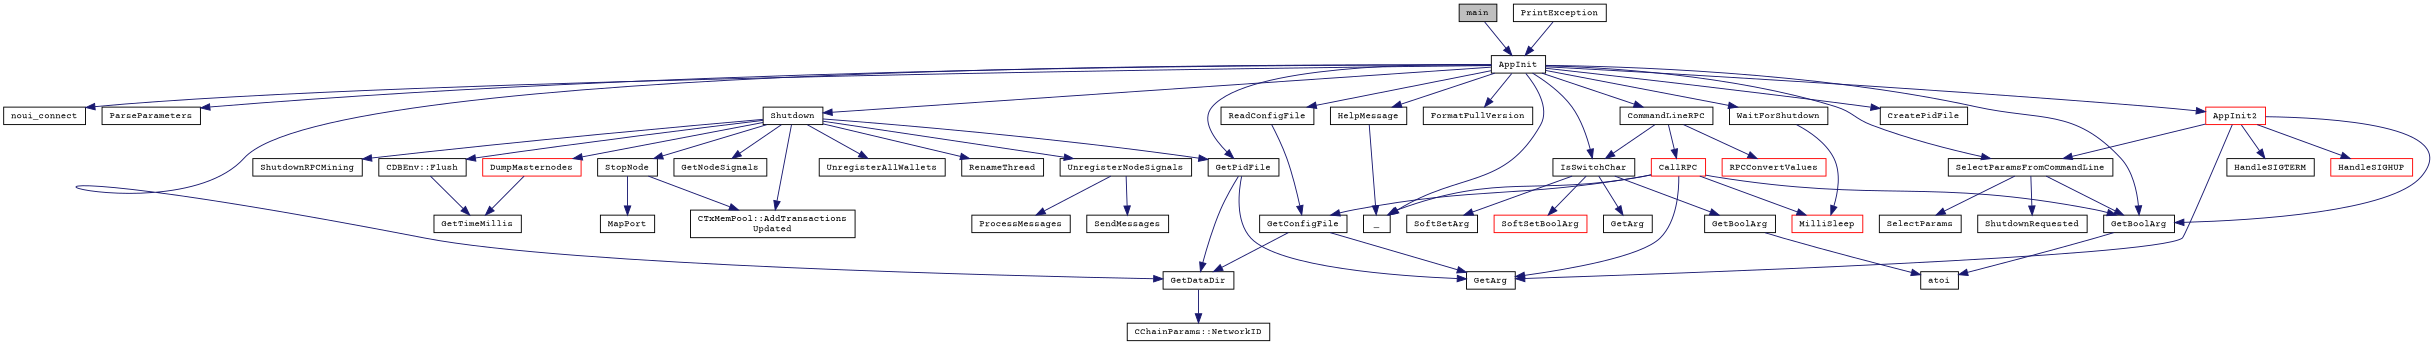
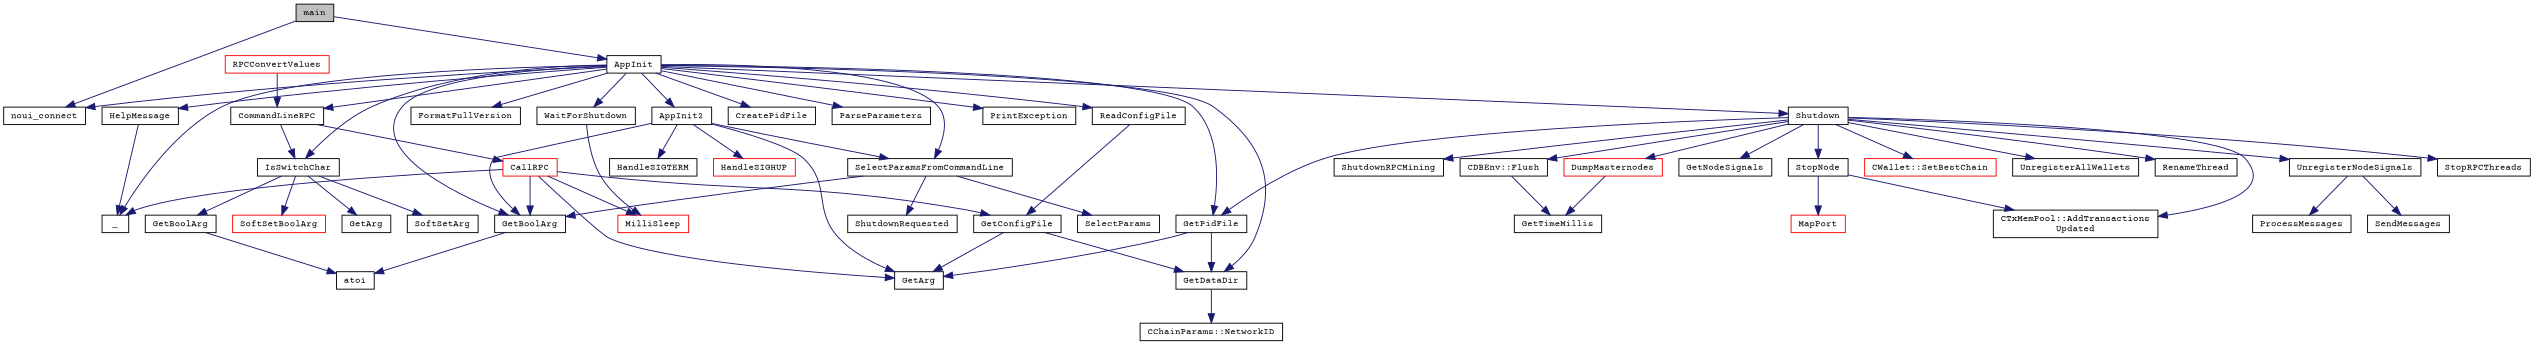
  digraph {
    fontname="Courier Prime"
    rankdir=TB
    node [color=black fillcolor=white fontname="Courier Prime" fontsize=10 shape=record style=filled]
    edge [color=midnightblue fontname="Courier Prime" fontsize=10 labelfontname=Helvetica labelfontsize=10 style=solid]
    n1 [fillcolor=grey75 fontcolor=black height=0.2 label=main width=0.4]
    n2 [height=0.2 label=noui_connect width=0.4]
    n3 [height=0.2 label=AppInit width=0.4]
    n4 [height=0.2 label=ParseParameters width=0.4]
    n5 [height=0.2 label=GetDataDir width=0.4]
    n6 [height=0.2 label=Shutdown width=0.4]
    n7 [height=0.2 label=GetPidFile width=0.4]
    n8 [height=0.2 label=ReadConfigFile width=0.4]
    n9 [height=0.2 label=_ width=0.4]
    n10 [height=0.2 label=FormatFullVersion width=0.4]
    n11 [height=0.2 label=HelpMessage width=0.4]
    n12 [height=0.2 label=IsSwitchChar width=0.4]
    n13 [height=0.2 label=SelectParamsFromCommandLine width=0.4]
    n14 [height=0.2 label=GetBoolArg width=0.4]
    n15 [height=0.2 label=CommandLineRPC width=0.4]
    n16 [height=0.2 label=CreatePidFile width=0.4]
-   n17 [color=red height=0.2 label=AppInit2 width=0.4]
+   n17 [height=0.2 label=AppInit2 width=0.4]
    n18 [height=0.2 label=PrintException width=0.4]
    n19 [height=0.2 label=WaitForShutdown width=0.4]
    n20 [height=0.2 label="CChainParams::NetworkID" width=0.4]
    n21 [height=0.2 label=RenameThread width=0.4]
    n22 [height=0.2 label="CTxMemPool::AddTransactions\lUpdated" width=0.4]
+   n23 [height=0.2 label=StopRPCThreads width=0.4]
    n24 [height=0.2 label=ShutdownRPCMining width=0.4]
    n25 [height=0.2 label="CDBEnv::Flush" width=0.4]
    n26 [height=0.2 label=StopNode width=0.4]
    n27 [height=0.2 label=UnregisterNodeSignals width=0.4]
    n28 [height=0.2 label=GetNodeSignals width=0.4]
    n29 [color=red height=0.2 label=DumpMasternodes width=0.4]
+   n30 [color=red height=0.2 label="CWallet::SetBestChain" width=0.4]
    n31 [height=0.2 label=UnregisterAllWallets width=0.4]
    n32 [height=0.2 label=GetArg width=0.4]
    n33 [height=0.2 label=GetConfigFile width=0.4]
    n34 [height=0.2 label=GetArg width=0.4]
    n35 [height=0.2 label=GetBoolArg width=0.4]
    n36 [height=0.2 label=SoftSetArg width=0.4]
    n37 [color=red height=0.2 label=SoftSetBoolArg width=0.4]
    n38 [height=0.2 label=SelectParams width=0.4]
    n39 [height=0.2 label=ShutdownRequested width=0.4]
    n40 [height=0.2 label=atoi width=0.4]
    n41 [color=red height=0.2 label=RPCConvertValues width=0.4]
    n42 [color=red height=0.2 label=CallRPC width=0.4]
    n43 [height=0.2 label=HandleSIGTERM width=0.4]
    n44 [color=red height=0.2 label=HandleSIGHUP width=0.4]
    n45 [color=red height=0.2 label=MilliSleep width=0.4]
    n46 [height=0.2 label=GetTimeMillis width=0.4]
-   n47 [height=0.2 label=MapPort width=0.4]
+   n47 [color=red height=0.2 label=MapPort width=0.4]
    n48 [height=0.2 label=ProcessMessages width=0.4]
    n49 [height=0.2 label=SendMessages width=0.4]
+   n1 -> n2
    n1 -> n3
    n3 -> n2
    n3 -> n4
    n3 -> n5
    n3 -> n6
    n3 -> n7
    n3 -> n8
    n3 -> n9
    n3 -> n10
    n3 -> n11
    n3 -> n12
    n3 -> n13
    n3 -> n14
    n3 -> n15
    n3 -> n16
    n3 -> n17
-   n18 -> n3
+   n3 -> n18
    n3 -> n19
    n5 -> n20
    n6 -> n7
    n6 -> n21
    n6 -> n22
+   n6 -> n23
    n6 -> n24
    n6 -> n25
    n6 -> n26
    n6 -> n27
    n6 -> n28
    n6 -> n29
+   n6 -> n30
    n6 -> n31
    n7 -> n5
    n7 -> n32
    n8 -> n33
    n11 -> n9
    n12 -> n34
    n12 -> n35
    n12 -> n36
    n12 -> n37
    n13 -> n14
    n13 -> n38
    n13 -> n39
    n14 -> n40
    n15 -> n12
-   n15 -> n41
+   n41 -> n15
    n15 -> n42
    n17 -> n13
    n17 -> n14
    n17 -> n32
    n17 -> n43
    n17 -> n44
    n19 -> n45
    n25 -> n46
    n26 -> n22
    n26 -> n47
    n27 -> n48
    n27 -> n49
    n29 -> n46
    n33 -> n5
    n33 -> n32
    n35 -> n40
    n42 -> n9
    n42 -> n14
    n42 -> n32
    n42 -> n33
    n42 -> n45
  }
